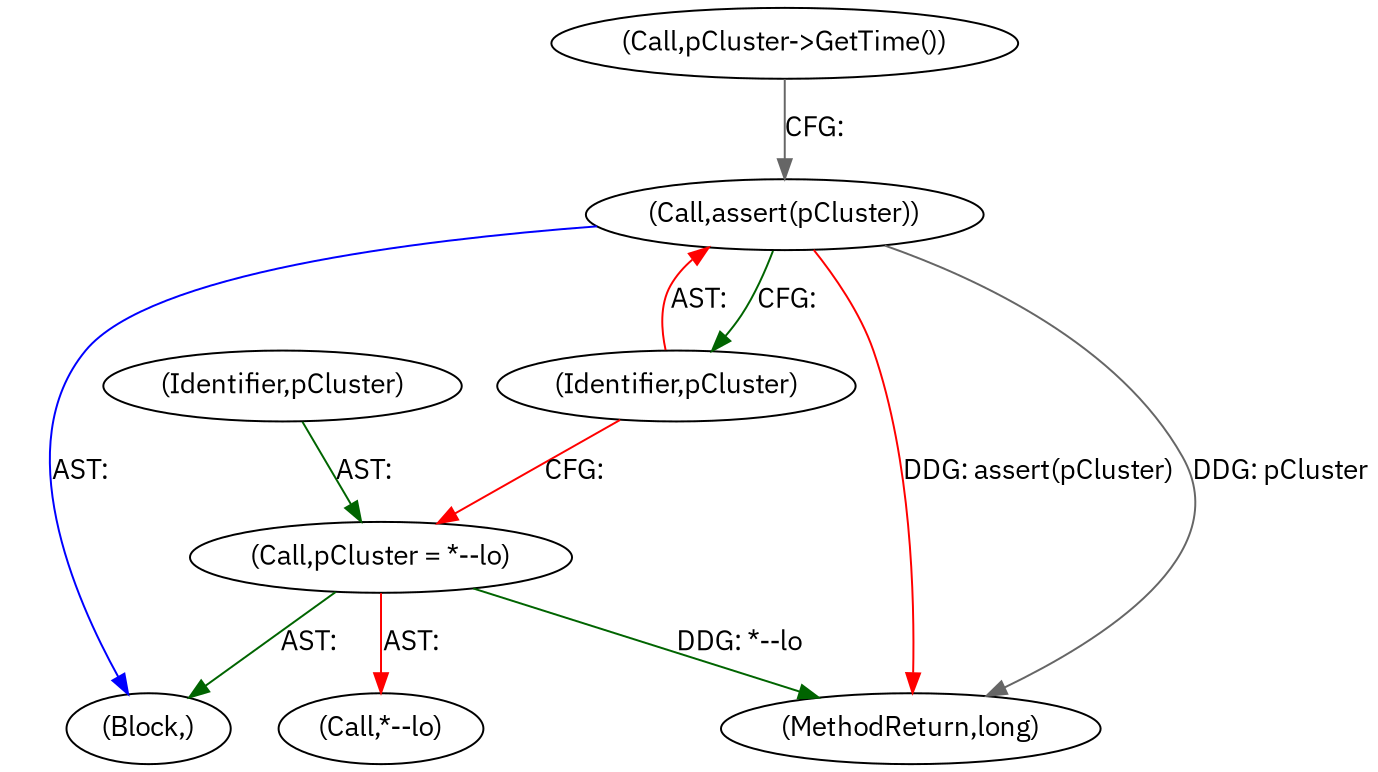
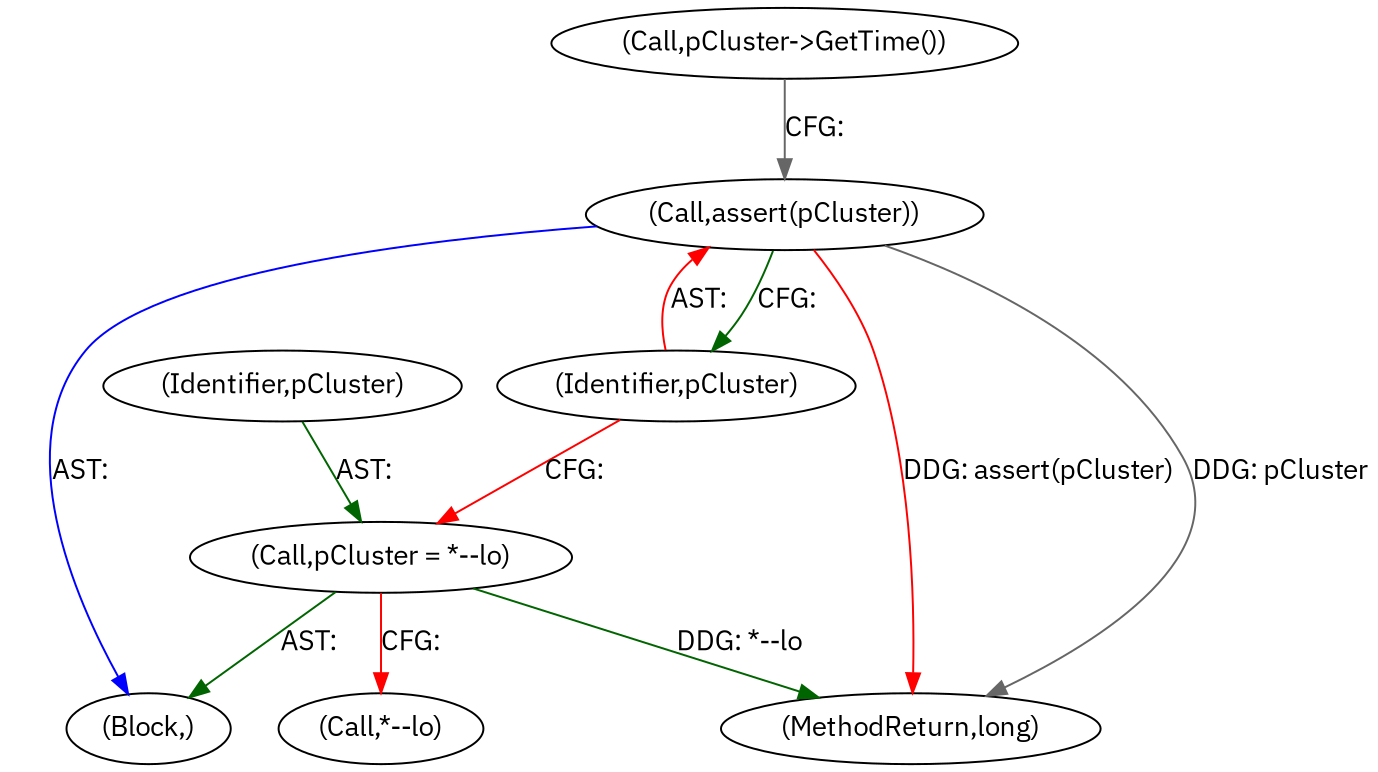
  digraph {
    fontname="IBM Plex Sans"
    node [fontname="IBM Plex Sans"]
    edge [color=darkgreen fontname="IBM Plex Sans"]
    n1 [label="(Call,pCluster = *--lo)"]
    n2 [label="(Block,)"]
    n3 [label="(MethodReturn,long)"]
    n4 [label="(Call,*--lo)"]
    n5 [label="(Call,assert(pCluster))"]
    n6 [label="(Identifier,pCluster)"]
    n7 [label="(Call,pCluster->GetTime())"]
    n8 [label="(Identifier,pCluster)"]
    n1 -> n2 [label="AST: "]
    n1 -> n3 [label="DDG: *--lo"]
-   n1 -> n4 [color=red label="AST: "]
+   n1 -> n4 [color=red label="CFG: "]
    n5 -> n2 [color=blue label="AST: "]
    n5 -> n3 [color=red label="DDG: assert(pCluster)"]
    n5 -> n3 [color=gray40 label="DDG: pCluster"]
    n5 -> n6 [label="CFG: "]
    n6 -> n1 [color=red label="CFG: "]
    n6 -> n5 [color=red label="AST: "]
    n7 -> n5 [color=gray40 label="CFG: "]
    n8 -> n1 [label="AST: "]
  }
